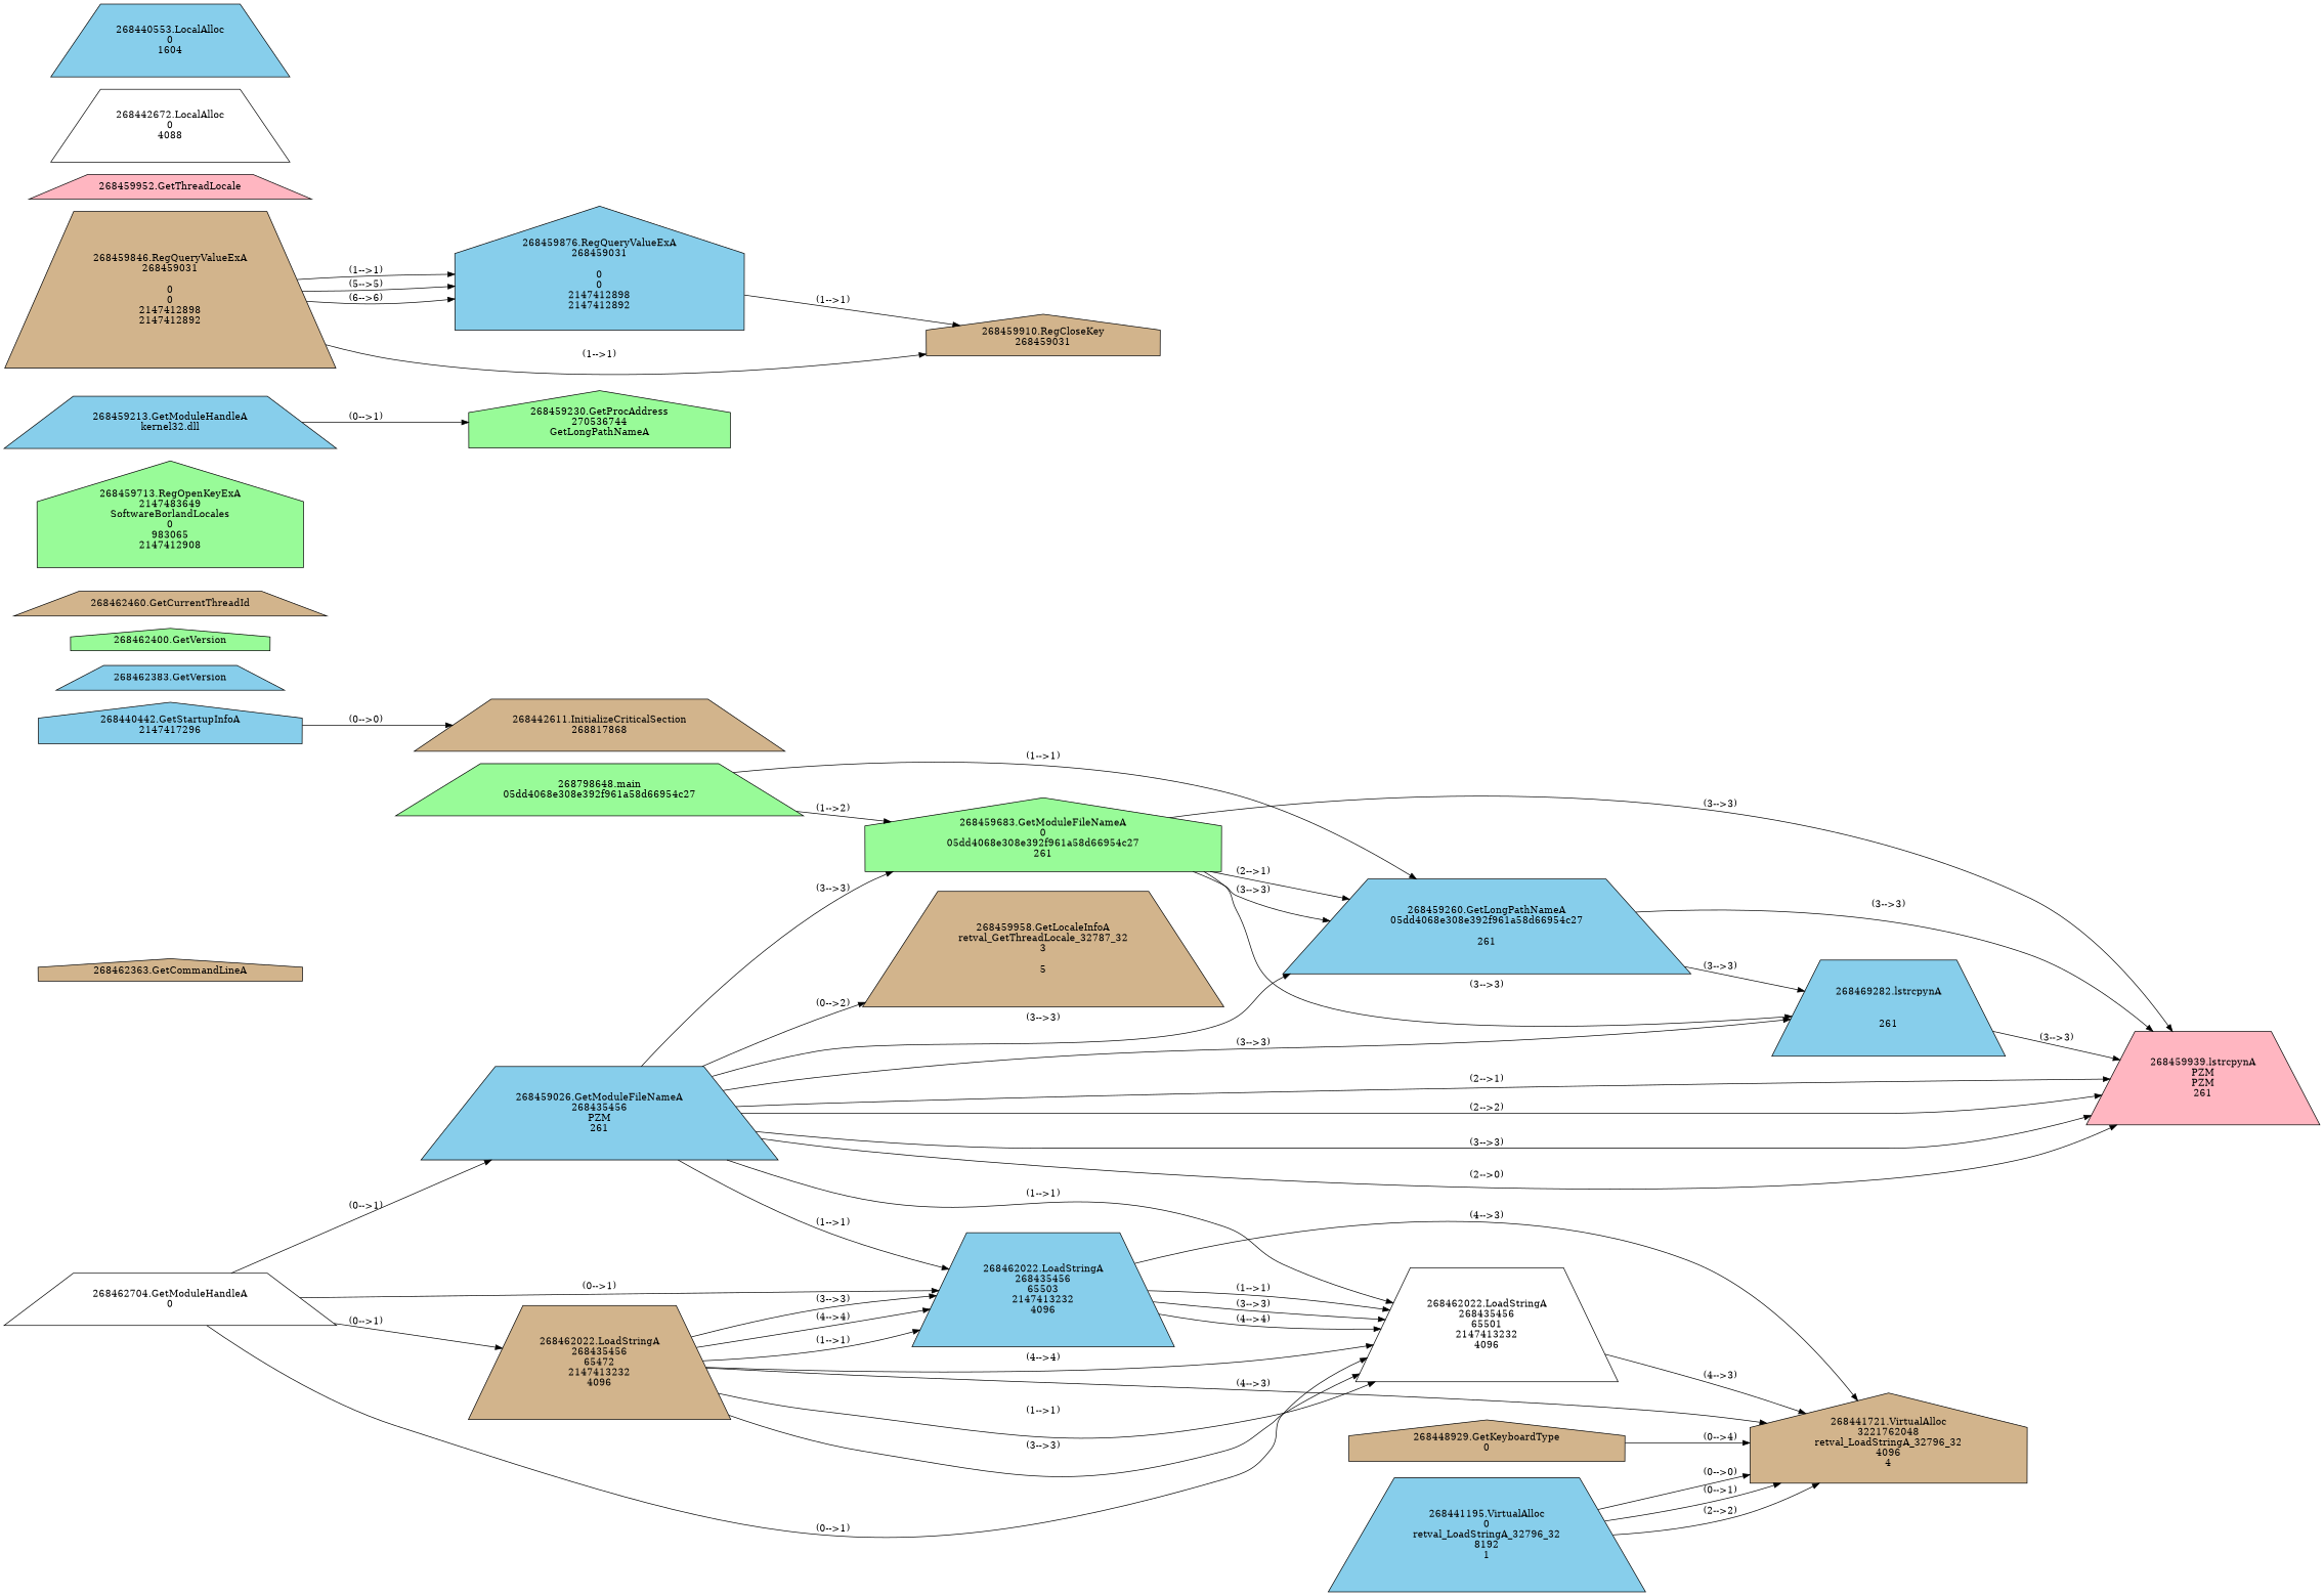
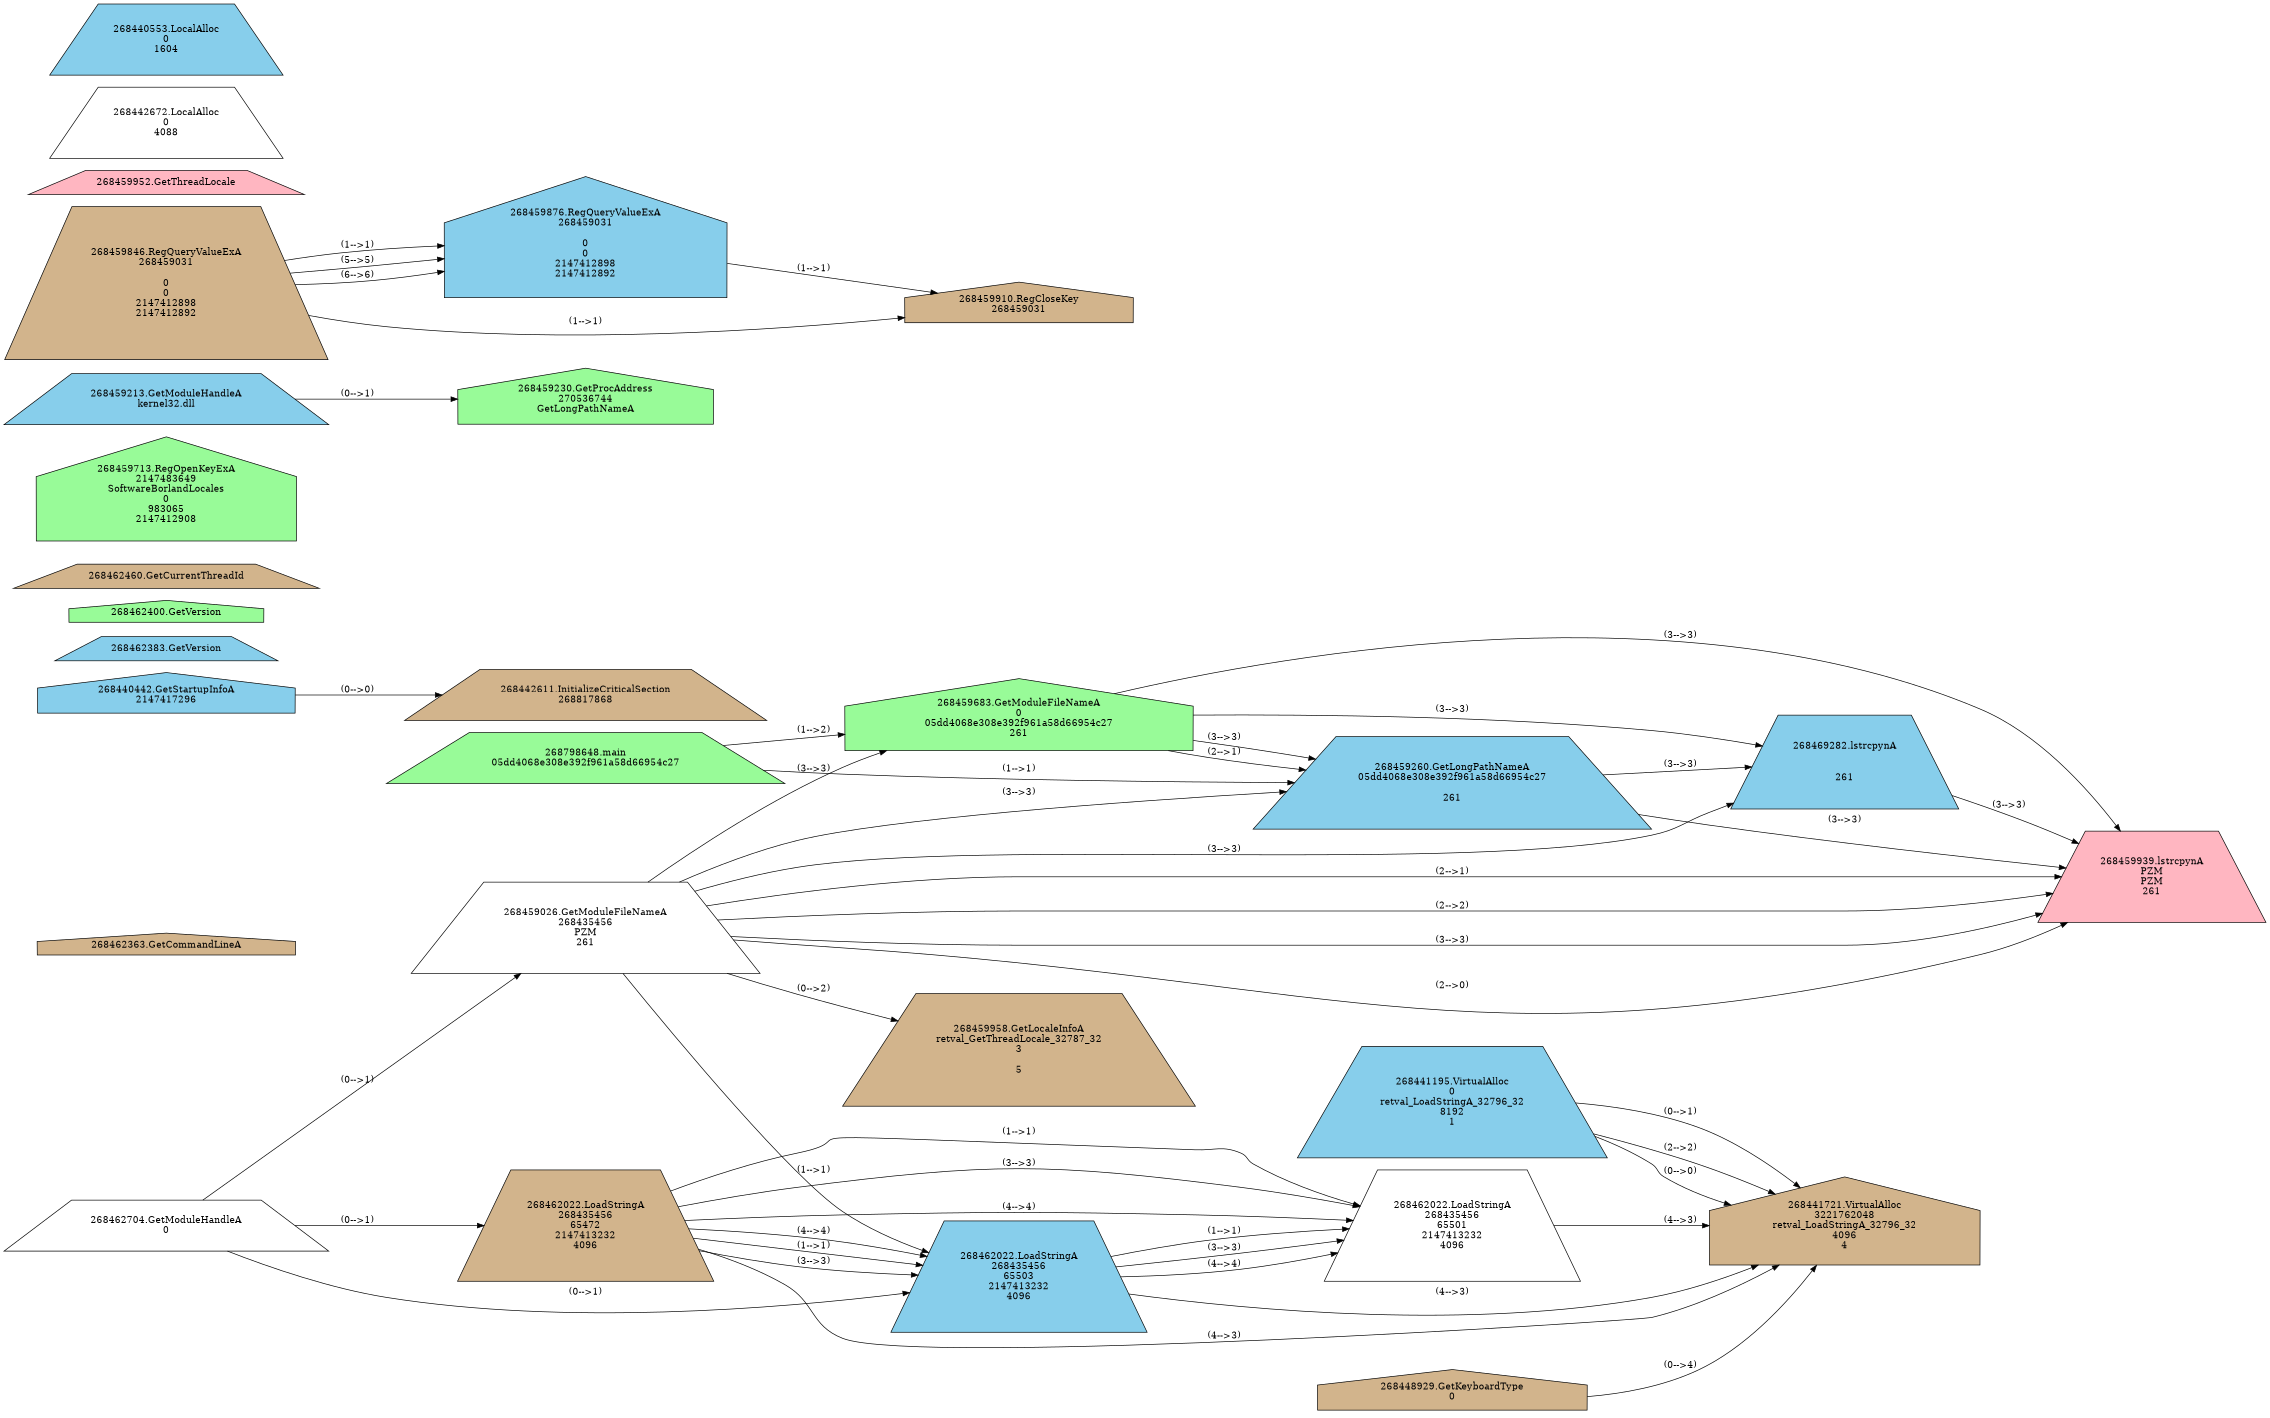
  digraph {
    rankdir=LR
    node [fillcolor=skyblue shape=trapezium style=filled]
    n1 [fillcolor=palegreen label="268798648.main\n05dd4068e308e392f961a58d66954c27"]
    n2 [fillcolor=palegreen label="268459683.GetModuleFileNameA\n0\n05dd4068e308e392f961a58d66954c27\n261" shape=house]
    n3 [label="268459260.GetLongPathNameA\n05dd4068e308e392f961a58d66954c27\n\n261"]
    n4 [label="268469282.lstrcpynA\n\n\n261"]
    n5 [fillcolor=lightpink label="268459939.lstrcpynA\nPZM\nPZM\n261"]
    n6 [fillcolor=white label="268462704.GetModuleHandleA\n0"]
-   n7 [label="268459026.GetModuleFileNameA\n268435456\nPZM\n261"]
+   n7 [fillcolor=white label="268459026.GetModuleFileNameA\n268435456\nPZM\n261"]
    n8 [fillcolor=tan label="268462022.LoadStringA\n268435456\n65472\n2147413232\n4096"]
    n9 [label="268462022.LoadStringA\n268435456\n65503\n2147413232\n4096"]
    n10 [fillcolor=white label="268462022.LoadStringA\n268435456\n65501\n2147413232\n4096"]
    n11 [fillcolor=tan label="268459958.GetLocaleInfoA\nretval_GetThreadLocale_32787_32\n3\n\n5"]
    n12 [fillcolor=tan label="268441721.VirtualAlloc\n3221762048\nretval_LoadStringA_32796_32\n4096\n4" shape=house]
    n13 [fillcolor=tan label="268448929.GetKeyboardType\n0" shape=house]
    n14 [fillcolor=tan label="268462363.GetCommandLineA\n" shape=house]
    n15 [label="268440442.GetStartupInfoA\n2147417296" shape=house]
    n16 [fillcolor=tan label="268442611.InitializeCriticalSection\n268817868"]
    n17 [label="268462383.GetVersion\n"]
    n18 [fillcolor=palegreen label="268462400.GetVersion\n" shape=house]
    n19 [fillcolor=tan label="268462460.GetCurrentThreadId\n"]
    n20 [fillcolor=palegreen label="268459713.RegOpenKeyExA\n2147483649\nSoftware\Borland\Locales\n0\n983065\n2147412908" shape=house]
    n21 [label="268459213.GetModuleHandleA\nkernel32.dll"]
    n22 [fillcolor=palegreen label="268459230.GetProcAddress\n270536744\nGetLongPathNameA" shape=house]
    n23 [fillcolor=tan label="268459846.RegQueryValueExA\n268459031\n\n0\n0\n2147412898\n2147412892"]
    n24 [label="268459876.RegQueryValueExA\n268459031\n\n0\n0\n2147412898\n2147412892" shape=house]
    n25 [fillcolor=tan label="268459910.RegCloseKey\n268459031" shape=house]
    n26 [fillcolor=lightpink label="268459952.GetThreadLocale\n"]
    n27 [fillcolor=white label="268442672.LocalAlloc\n0\n4088"]
    n28 [label="268441195.VirtualAlloc\n0\nretval_LoadStringA_32796_32\n8192\n1"]
    n29 [label="268440553.LocalAlloc\n0\n1604"]
    n1 -> n2 [label="(1-->2)"]
    n1 -> n3 [label="(1-->1)"]
    n2 -> n3 [label="(2-->1)"]
    n2 -> n3 [label="(3-->3)"]
    n2 -> n4 [label="(3-->3)"]
    n2 -> n5 [label="(3-->3)"]
    n3 -> n4 [label="(3-->3)"]
    n3 -> n5 [label="(3-->3)"]
    n4 -> n5 [label="(3-->3)"]
    n6 -> n7 [label="(0-->1)"]
    n6 -> n8 [label="(0-->1)"]
    n6 -> n9 [label="(0-->1)"]
-   n6 -> n10 [label="(0-->1)"]
    n7 -> n2 [label="(3-->3)"]
    n7 -> n3 [label="(3-->3)"]
    n7 -> n4 [label="(3-->3)"]
    n7 -> n5 [label="(2-->1)"]
    n7 -> n5 [label="(2-->2)"]
    n7 -> n5 [label="(3-->3)"]
    n7 -> n5 [label="(2-->0)"]
    n7 -> n9 [label="(1-->1)"]
-   n7 -> n10 [label="(1-->1)"]
    n7 -> n11 [label="(0-->2)"]
    n8 -> n9 [label="(1-->1)"]
    n8 -> n9 [label="(3-->3)"]
    n8 -> n9 [label="(4-->4)"]
    n8 -> n10 [label="(1-->1)"]
    n8 -> n10 [label="(3-->3)"]
    n8 -> n10 [label="(4-->4)"]
    n8 -> n12 [label="(4-->3)"]
    n9 -> n10 [label="(1-->1)"]
    n9 -> n10 [label="(3-->3)"]
    n9 -> n10 [label="(4-->4)"]
    n9 -> n12 [label="(4-->3)"]
    n10 -> n12 [label="(4-->3)"]
    n13 -> n12 [label="(0-->4)"]
    n15 -> n16 [label="(0-->0)"]
    n21 -> n22 [label="(0-->1)"]
    n23 -> n24 [label="(1-->1)"]
    n23 -> n24 [label="(5-->5)"]
    n23 -> n24 [label="(6-->6)"]
    n23 -> n25 [label="(1-->1)"]
    n24 -> n25 [label="(1-->1)"]
    n28 -> n12 [label="(0-->1)"]
    n28 -> n12 [label="(2-->2)"]
    n28 -> n12 [label="(0-->0)"]
  }
